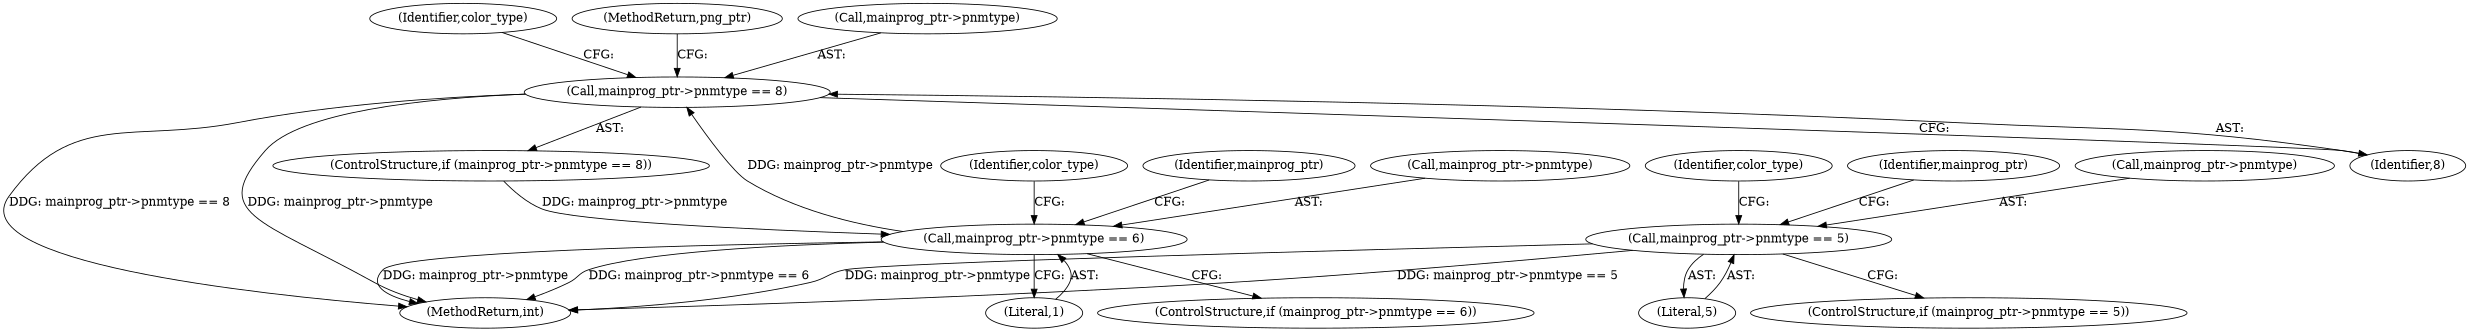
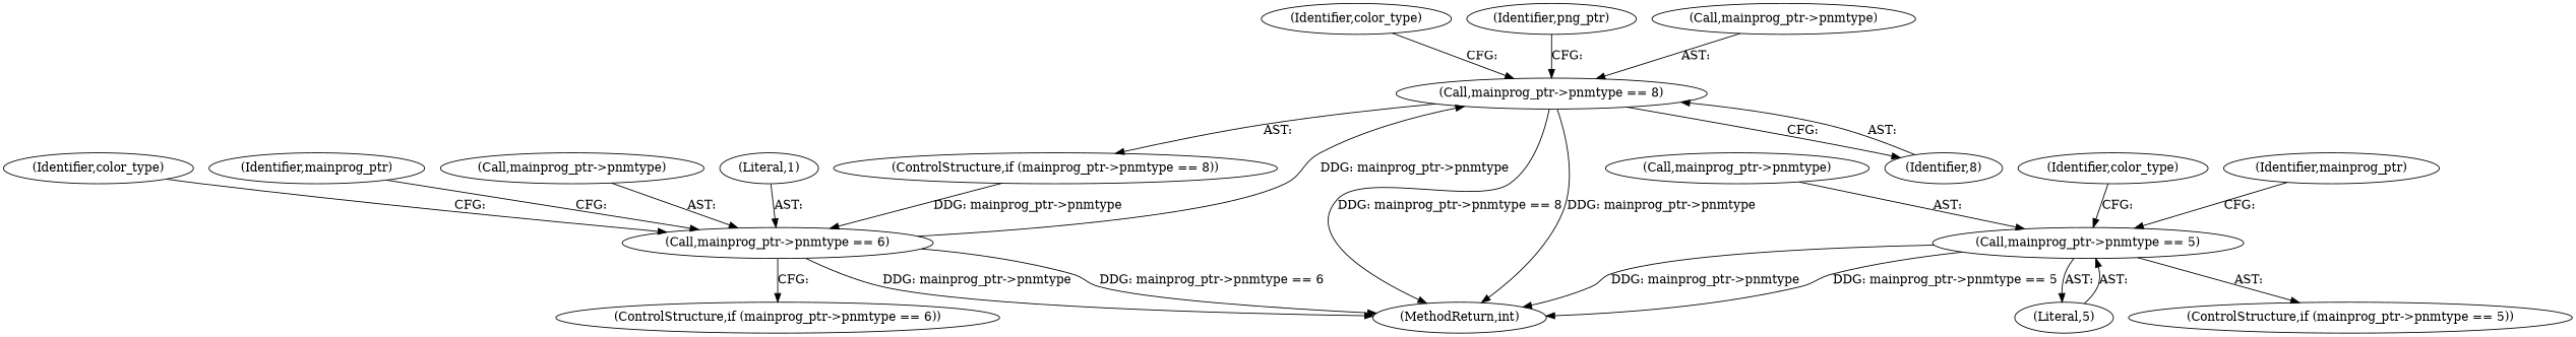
  digraph {
    n1 [label="(Call,mainprog_ptr->pnmtype == 8)"]
    n2 [label="(MethodReturn,int)"]
    n3 [label="(Identifier,8)"]
    n4 [label="(ControlStructure,if (mainprog_ptr->pnmtype == 8))"]
    n5 [label="(Call,mainprog_ptr->pnmtype == 6)"]
    n6 [label="(Literal,1)"]
    n7 [label="(ControlStructure,if (mainprog_ptr->pnmtype == 6))"]
    n8 [label="(Call,mainprog_ptr->pnmtype == 5)"]
    n9 [label="(Literal,5)"]
    n10 [label="(ControlStructure,if (mainprog_ptr->pnmtype == 5))"]
    n11 [label="(Identifier,color_type)"]
    n12 [label="(Identifier,color_type)"]
-   n13 [label="(MethodReturn,png_ptr)"]
+   n13 [label="(Identifier,png_ptr)"]
    n14 [label="(Identifier,color_type)"]
    n15 [label="(Identifier,mainprog_ptr)"]
    n16 [label="(Identifier,mainprog_ptr)"]
    n17 [label="(Call,mainprog_ptr->pnmtype)"]
    n18 [label="(Call,mainprog_ptr->pnmtype)"]
    n19 [label="(Call,mainprog_ptr->pnmtype)"]
    n1 -> n2 [label="DDG: mainprog_ptr->pnmtype == 8"]
    n1 -> n2 [label="DDG: mainprog_ptr->pnmtype"]
    n1 -> n3 [label="CFG: "]
    n1 -> n4 [label="AST: "]
    n3 -> n1 [label="AST: "]
    n4 -> n5 [label="DDG: mainprog_ptr->pnmtype"]
    n5 -> n1 [label="DDG: mainprog_ptr->pnmtype"]
    n5 -> n2 [label="DDG: mainprog_ptr->pnmtype"]
    n5 -> n2 [label="DDG: mainprog_ptr->pnmtype == 6"]
-   n5 -> n6 [label="CFG: "]
    n5 -> n7 [label="CFG: "]
    n6 -> n5 [label="AST: "]
    n8 -> n2 [label="DDG: mainprog_ptr->pnmtype"]
    n8 -> n2 [label="DDG: mainprog_ptr->pnmtype == 5"]
    n8 -> n9 [label="AST: "]
-   n8 -> n10 [label="CFG: "]
+   n8 -> n10 [label="AST: "]
    n9 -> n8 [label="AST: "]
    n11 -> n1 [label="CFG: "]
    n12 -> n5 [label="CFG: "]
    n13 -> n1 [label="CFG: "]
    n14 -> n8 [label="CFG: "]
    n15 -> n5 [label="CFG: "]
    n16 -> n8 [label="CFG: "]
    n17 -> n8 [label="AST: "]
    n18 -> n1 [label="AST: "]
    n19 -> n5 [label="AST: "]
  }
